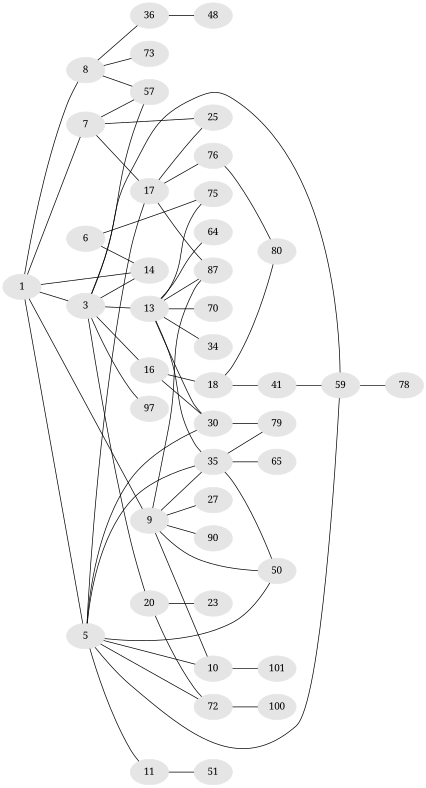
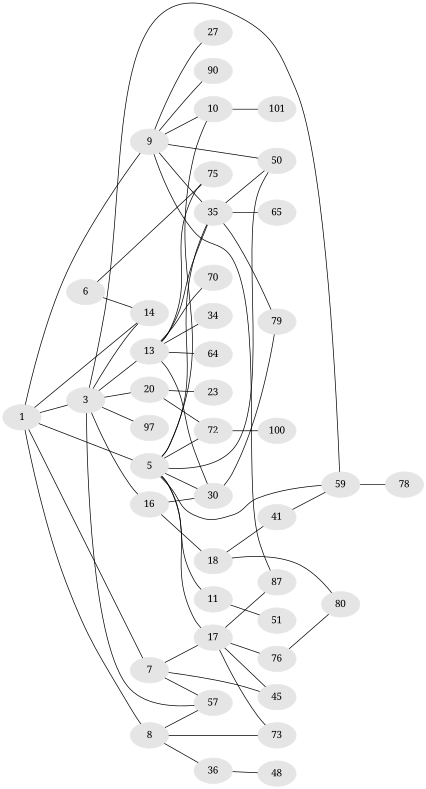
  graph {
    fontname="Noto Serif"
    rankdir=LR
    node [color=gray90 fontname="Noto Serif" style=filled]
    edge [fontname="Noto Serif"]
    1 [super="+2+86+32"]
    3 [super="+53+15+31"]
    5 [super="+100+61+55+22+25+74+42"]
    7 [super="+12"]
    8 [super="+33+46"]
    9 [super="+29+102+27+24"]
    14 [super="+93+38+82"]
    13 [super="+28"]
    16
    20 [super="+89"]
    57 [super="+103+69+84"]
    59 [super="+68"]
    97
    10
    11 [super="+26"]
    17 [super="+19+21+85"]
    30 [super="+98"]
    35 [super="+44+47+105"]
    50 [super="+58"]
    72
-   45 [super="+54" label=25]
+   45 [super="+54"]
    36 [super="+43"]
    73 [super="+81"]
    87 [super="+104"]
    n25 [label=27]
    90
    75
    34
    64
    70
    18 [super="+52"]
    23 [super="+67"]
    78
    6 [super="+88+39"]
    101
    51
    76 [super="+94"]
    79
    65
    n40 [label=100]
    48 [super="+62+83+49"]
    41 [super="+60"]
    80
    1 -- 3
    1 -- 5
    1 -- 7
    1 -- 8
    1 -- 9
    1 -- 14
    3 -- 14
    3 -- 13
    3 -- 16
    3 -- 20
    3 -- 57
    3 -- 59
    3 -- 97
    5 -- 59
    5 -- 10
    5 -- 11
    5 -- 17
    5 -- 30
    5 -- 35
    5 -- 50
    5 -- 72
    7 -- 57 [weight=2]
    7 -- 17
    7 -- 45
    8 -- 57
    8 -- 36
    8 -- 73
    9 -- 10
    9 -- 35
    9 -- 50 [weight=2]
    9 -- 87
    9 -- n25
    9 -- 90
    13 -- 30
    13 -- 35
-   13 -- 87
    13 -- 75
    13 -- 34
    13 -- 64
    13 -- 70
    16 -- 30
    16 -- 18
    20 -- 72
    20 -- 23
    59 -- 78
    10 -- 101
    11 -- 51
    17 -- 45
+   17 -- 73
    17 -- 87 [weight=2]
    17 -- 76
    30 -- 79
    35 -- 50
    35 -- 79
    35 -- 65
    72 -- n40
    36 -- 48
    18 -- 41
    18 -- 80
    6 -- 14
    6 -- 75
    76 -- 80
    41 -- 59
  }
